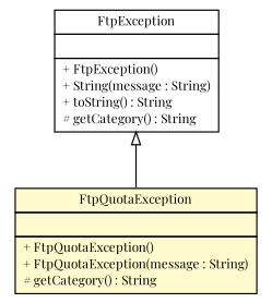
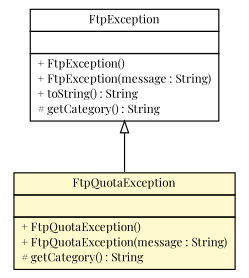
  digraph {
    nodesep=0.25
    ranksep=0.5
    fontname="Playfair Display"
    node [fontcolor=black fontname="Playfair Display" fontsize=10.0 shape=plaintext]
-   n1 [label=<<table title="com.apporiented.hermesftp.exception.FtpException" border="0" cellborder="1" cellspacing="0" cellpadding="2" port="p" href="./FtpException.html"> 		<tr><td><table border="0" cellspacing="0" cellpadding="1"> <tr><td align="center" balign="center"> FtpException </td></tr> 		</table></td></tr> 		<tr><td><table border="0" cellspacing="0" cellpadding="1"> <tr><td align="left" balign="left">  </td></tr> 		</table></td></tr> 		<tr><td><table border="0" cellspacing="0" cellpadding="1"> <tr><td align="left" balign="left"> + FtpException() </td></tr> <tr><td align="left" balign="left"> + String(message : String) </td></tr> <tr><td align="left" balign="left"> + toString() : String </td></tr> <tr><td align="left" balign="left"> # getCategory() : String </td></tr> 		</table></td></tr> 		</table>>]
+   n1 [label=<<table title="com.apporiented.hermesftp.exception.FtpException" border="0" cellborder="1" cellspacing="0" cellpadding="2" port="p" href="./FtpException.html"> 		<tr><td><table border="0" cellspacing="0" cellpadding="1"> <tr><td align="center" balign="center"> FtpException </td></tr> 		</table></td></tr> 		<tr><td><table border="0" cellspacing="0" cellpadding="1"> <tr><td align="left" balign="left">  </td></tr> 		</table></td></tr> 		<tr><td><table border="0" cellspacing="0" cellpadding="1"> <tr><td align="left" balign="left"> + FtpException() </td></tr> <tr><td align="left" balign="left"> + FtpException(message : String) </td></tr> <tr><td align="left" balign="left"> + toString() : String </td></tr> <tr><td align="left" balign="left"> # getCategory() : String </td></tr> 		</table></td></tr> 		</table>>]
    n2 [label=<<table title="com.apporiented.hermesftp.exception.FtpQuotaException" border="0" cellborder="1" cellspacing="0" cellpadding="2" port="p" bgcolor="lemonChiffon" href="./FtpQuotaException.html"> 		<tr><td><table border="0" cellspacing="0" cellpadding="1"> <tr><td align="center" balign="center"> FtpQuotaException </td></tr> 		</table></td></tr> 		<tr><td><table border="0" cellspacing="0" cellpadding="1"> <tr><td align="left" balign="left">  </td></tr> 		</table></td></tr> 		<tr><td><table border="0" cellspacing="0" cellpadding="1"> <tr><td align="left" balign="left"> + FtpQuotaException() </td></tr> <tr><td align="left" balign="left"> + FtpQuotaException(message : String) </td></tr> <tr><td align="left" balign="left"> # getCategory() : String </td></tr> 		</table></td></tr> 		</table>>]
    n1 -> n2 [arrowtail=empty dir=back fontname="Playfair Display" fontsize=10 headport=p labelfontname=Helvetica labelfontsize=10 tailport=p]
  }
